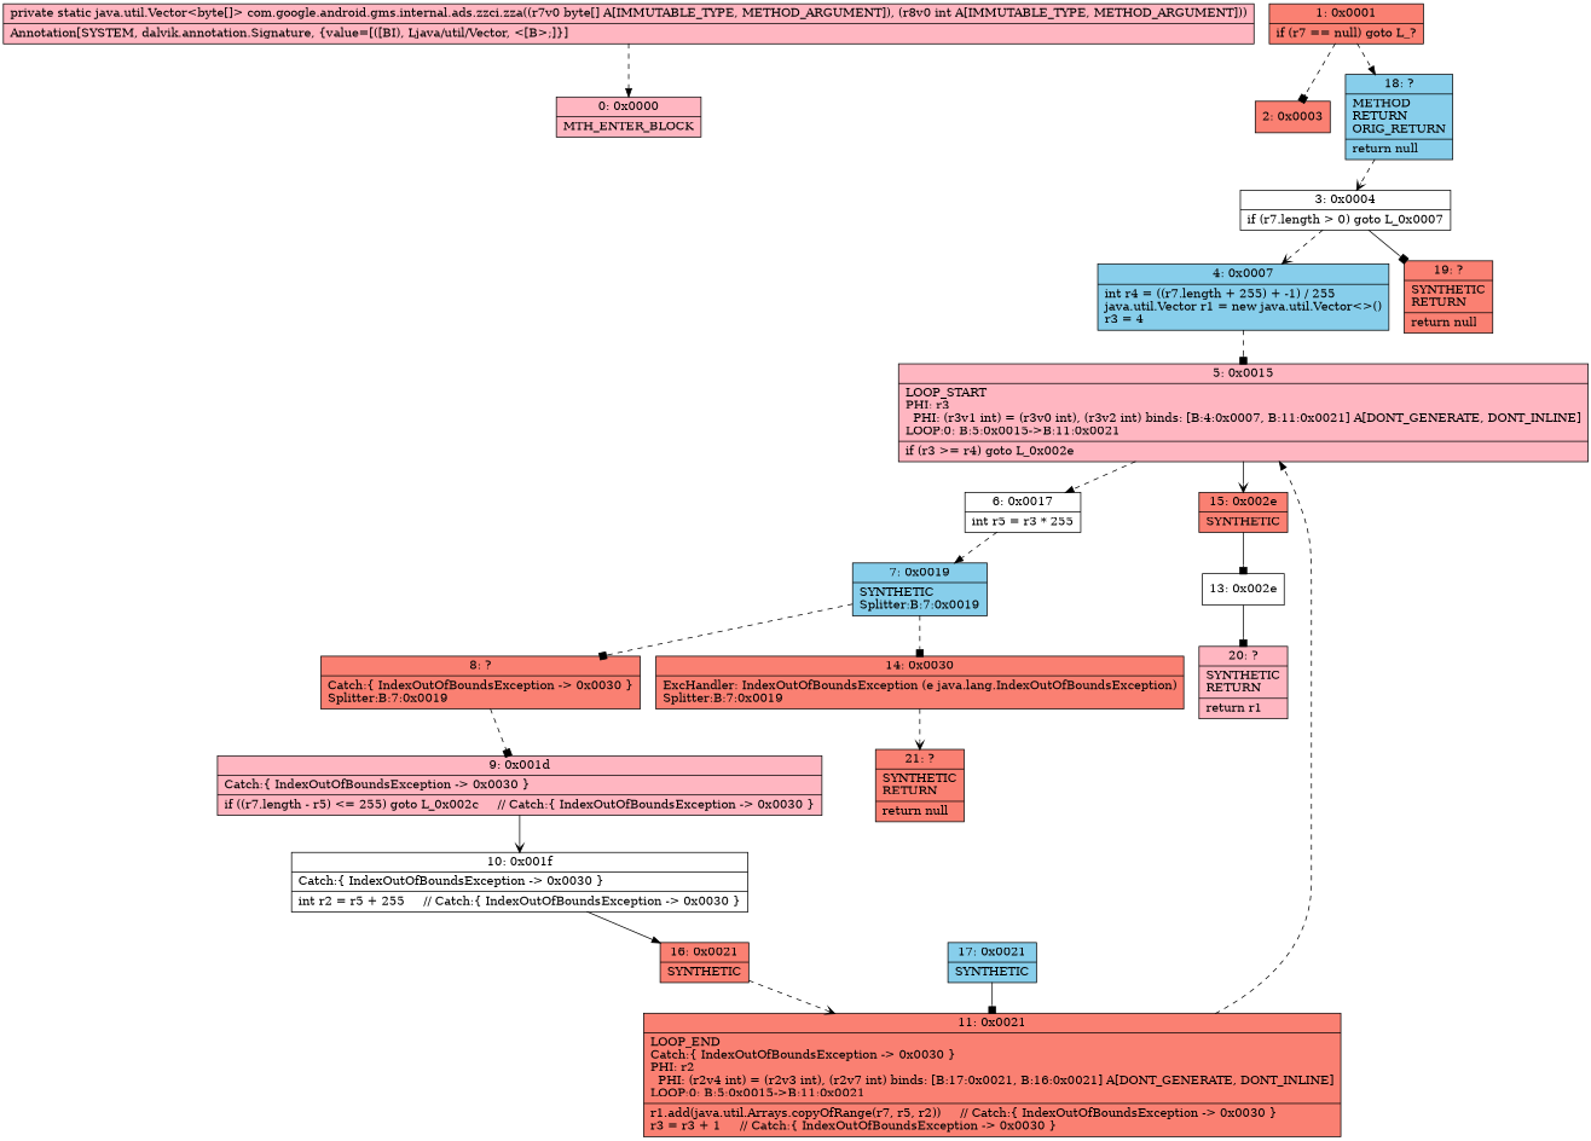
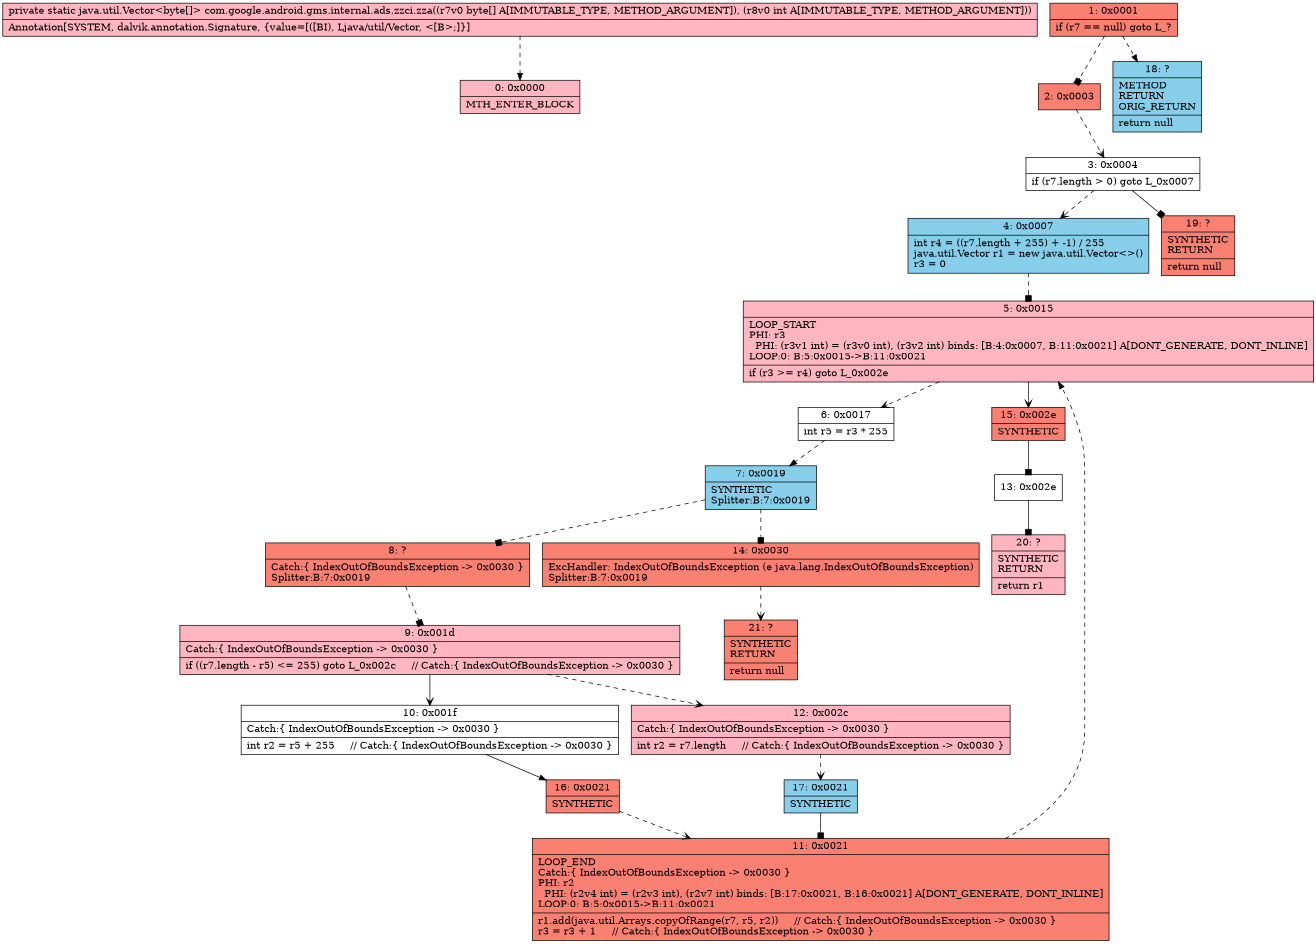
  digraph {
    node [fillcolor=salmon shape=record style=filled]
    edge [arrowhead=box style=dashed]
    n1 [fillcolor=lightpink label="{0\:\ 0x0000|MTH_ENTER_BLOCK\l}"]
    n2 [label="{1\:\ 0x0001|if (r7 == null) goto L_?\l}"]
    n3 [label="{2\:\ 0x0003}"]
    n4 [fillcolor=skyblue label="{18\:\ ?|METHOD\lRETURN\lORIG_RETURN\l|return null\l}"]
    n5 [fillcolor=white label="{3\:\ 0x0004|if (r7.length \> 0) goto L_0x0007\l}"]
-   n6 [fillcolor=skyblue label="{4\:\ 0x0007|int r4 = ((r7.length + 255) + \-1) \/ 255\ljava.util.Vector r1 = new java.util.Vector\<\>()\lr3 = 4\l}"]
+   n6 [fillcolor=skyblue label="{4\:\ 0x0007|int r4 = ((r7.length + 255) + \-1) \/ 255\ljava.util.Vector r1 = new java.util.Vector\<\>()\lr3 = 0\l}"]
    n7 [label="{19\:\ ?|SYNTHETIC\lRETURN\l|return null\l}"]
    n8 [fillcolor=lightpink label="{5\:\ 0x0015|LOOP_START\lPHI: r3 \l  PHI: (r3v1 int) = (r3v0 int), (r3v2 int) binds: [B:4:0x0007, B:11:0x0021] A[DONT_GENERATE, DONT_INLINE]\lLOOP:0: B:5:0x0015\-\>B:11:0x0021\l|if (r3 \>= r4) goto L_0x002e\l}"]
    n9 [fillcolor=white label="{6\:\ 0x0017|int r5 = r3 * 255\l}"]
    n10 [label="{15\:\ 0x002e|SYNTHETIC\l}"]
    n11 [fillcolor=skyblue label="{7\:\ 0x0019|SYNTHETIC\lSplitter:B:7:0x0019\l}"]
    n12 [fillcolor=white label="{13\:\ 0x002e}"]
    n13 [label="{8\:\ ?|Catch:\{ IndexOutOfBoundsException \-\> 0x0030 \}\lSplitter:B:7:0x0019\l}"]
    n14 [label="{14\:\ 0x0030|ExcHandler: IndexOutOfBoundsException (e java.lang.IndexOutOfBoundsException)\lSplitter:B:7:0x0019\l}"]
    n15 [fillcolor=lightpink label="{9\:\ 0x001d|Catch:\{ IndexOutOfBoundsException \-\> 0x0030 \}\l|if ((r7.length \- r5) \<= 255) goto L_0x002c     \/\/ Catch:\{ IndexOutOfBoundsException \-\> 0x0030 \}\l}"]
    n16 [label="{21\:\ ?|SYNTHETIC\lRETURN\l|return null\l}"]
    n17 [fillcolor=white label="{10\:\ 0x001f|Catch:\{ IndexOutOfBoundsException \-\> 0x0030 \}\l|int r2 = r5 + 255     \/\/ Catch:\{ IndexOutOfBoundsException \-\> 0x0030 \}\l}"]
+   n18 [fillcolor=lightpink label="{12\:\ 0x002c|Catch:\{ IndexOutOfBoundsException \-\> 0x0030 \}\l|int r2 = r7.length     \/\/ Catch:\{ IndexOutOfBoundsException \-\> 0x0030 \}\l}"]
    n19 [label="{16\:\ 0x0021|SYNTHETIC\l}"]
    n20 [fillcolor=skyblue label="{17\:\ 0x0021|SYNTHETIC\l}"]
    n21 [label="{11\:\ 0x0021|LOOP_END\lCatch:\{ IndexOutOfBoundsException \-\> 0x0030 \}\lPHI: r2 \l  PHI: (r2v4 int) = (r2v3 int), (r2v7 int) binds: [B:17:0x0021, B:16:0x0021] A[DONT_GENERATE, DONT_INLINE]\lLOOP:0: B:5:0x0015\-\>B:11:0x0021\l|r1.add(java.util.Arrays.copyOfRange(r7, r5, r2))     \/\/ Catch:\{ IndexOutOfBoundsException \-\> 0x0030 \}\lr3 = r3 + 1     \/\/ Catch:\{ IndexOutOfBoundsException \-\> 0x0030 \}\l}"]
    n22 [fillcolor=lightpink label="{20\:\ ?|SYNTHETIC\lRETURN\l|return r1\l}"]
    n23 [fillcolor=lightpink label="{private static java.util.Vector\<byte[]\> com.google.android.gms.internal.ads.zzci.zza((r7v0 byte[] A[IMMUTABLE_TYPE, METHOD_ARGUMENT]), (r8v0 int A[IMMUTABLE_TYPE, METHOD_ARGUMENT]))  | Annotation[SYSTEM, dalvik.annotation.Signature, \{value=[([BI), Ljava\/util\/Vector, \<[B\>;]\}]\l}"]
    n2 -> n3
    n2 -> n4 [arrowhead=normal]
-   n4 -> n5 [arrowhead=vee]
+   n3 -> n5 [arrowhead=vee]
    n5 -> n6 [arrowhead=vee]
    n5 -> n7 [style=solid]
    n6 -> n8
-   n8 -> n9 [arrowhead=normal]
+   n8 -> n9 [arrowhead=vee]
    n8 -> n10 [arrowhead=vee style=solid]
    n9 -> n11 [arrowhead=normal]
    n10 -> n12 [style=solid]
    n11 -> n13
    n11 -> n14
    n12 -> n22 [style=solid]
    n13 -> n15
    n14 -> n16 [arrowhead=vee]
    n15 -> n17 [arrowhead=vee style=solid]
+   n15 -> n18 [arrowhead=vee]
    n17 -> n19 [arrowhead=normal style=solid]
+   n18 -> n20 [arrowhead=vee]
    n19 -> n21 [arrowhead=vee]
    n20 -> n21 [style=solid]
    n21 -> n8 [arrowhead=normal]
    n23 -> n1 [arrowhead=normal]
  }
